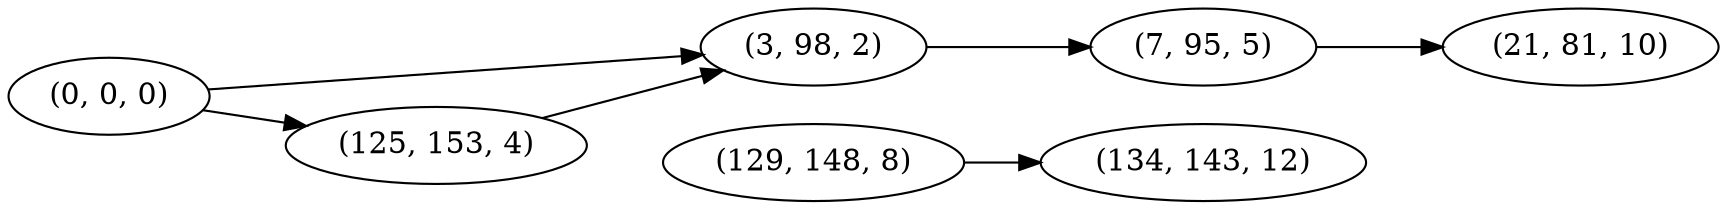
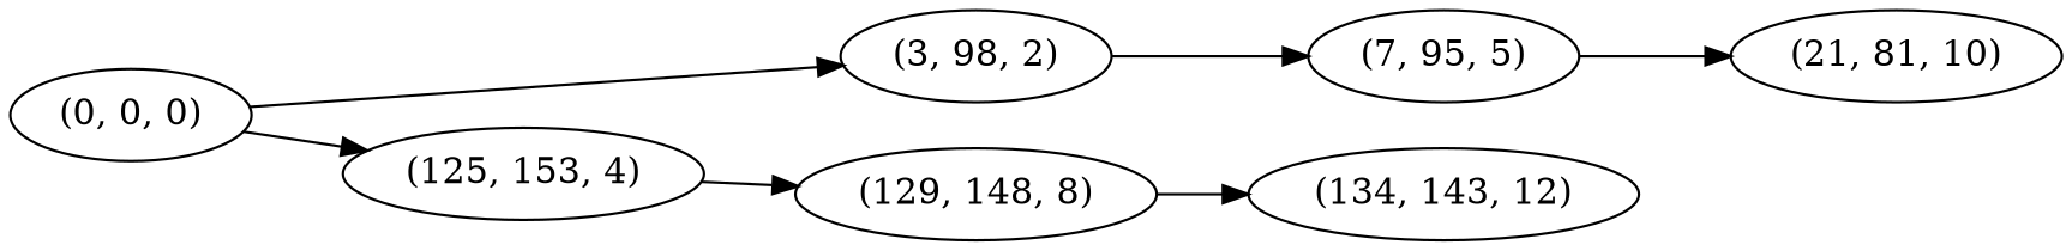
  digraph {
    rankdir=LR
    "(0, 0, 0)"
    "(3, 98, 2)"
    "(125, 153, 4)"
    "(7, 95, 5)"
    "(129, 148, 8)"
    n6 [label="(21, 81, 10)"]
    "(134, 143, 12)"
    "(0, 0, 0)" -> "(3, 98, 2)"
    "(0, 0, 0)" -> "(125, 153, 4)"
    "(3, 98, 2)" -> "(7, 95, 5)"
-   "(125, 153, 4)" -> "(3, 98, 2)"
+   "(125, 153, 4)" -> "(129, 148, 8)"
    "(7, 95, 5)" -> n6
    "(129, 148, 8)" -> "(134, 143, 12)"
  }
